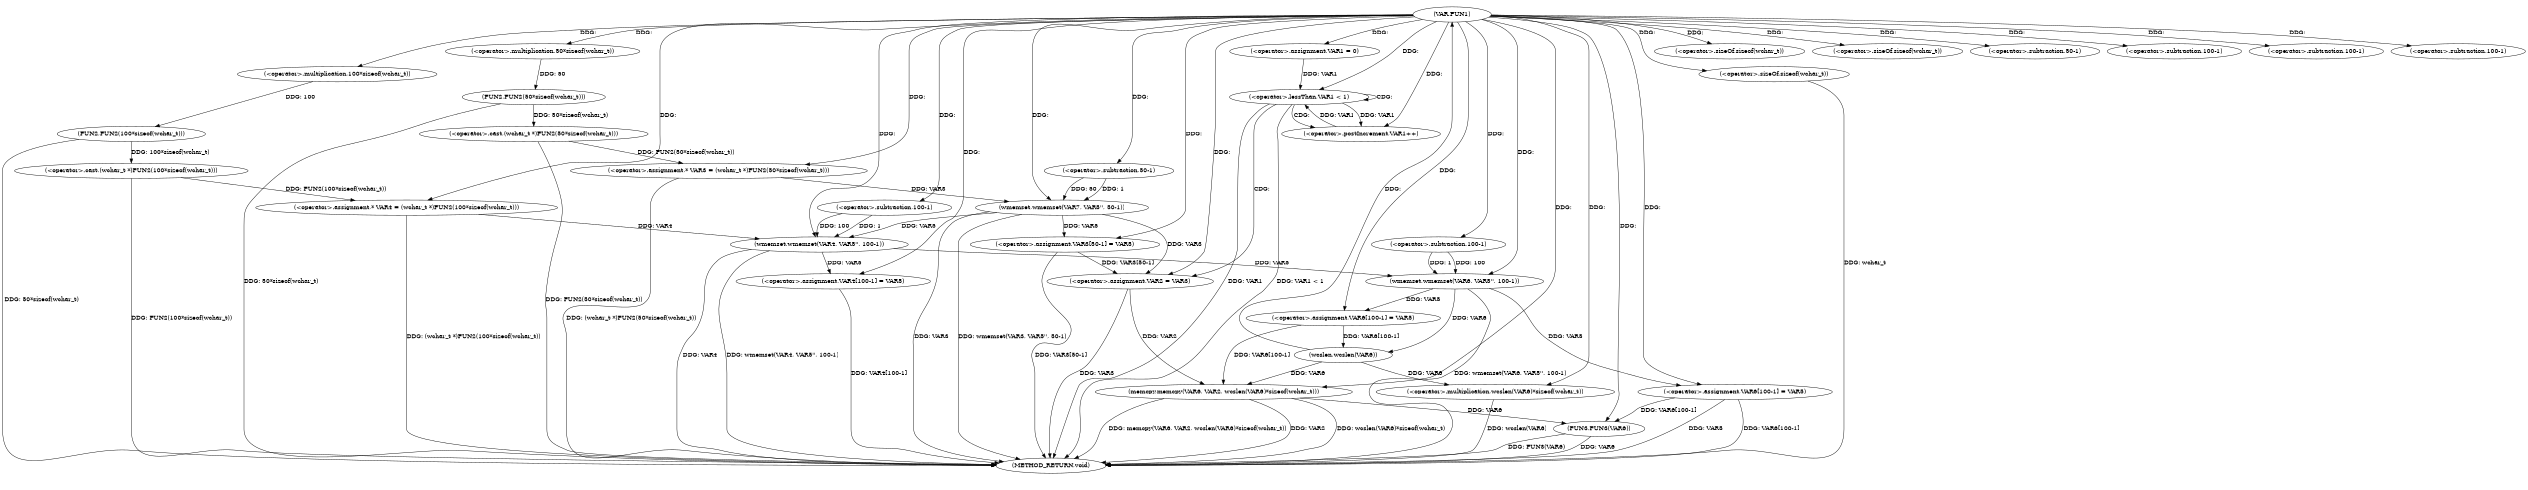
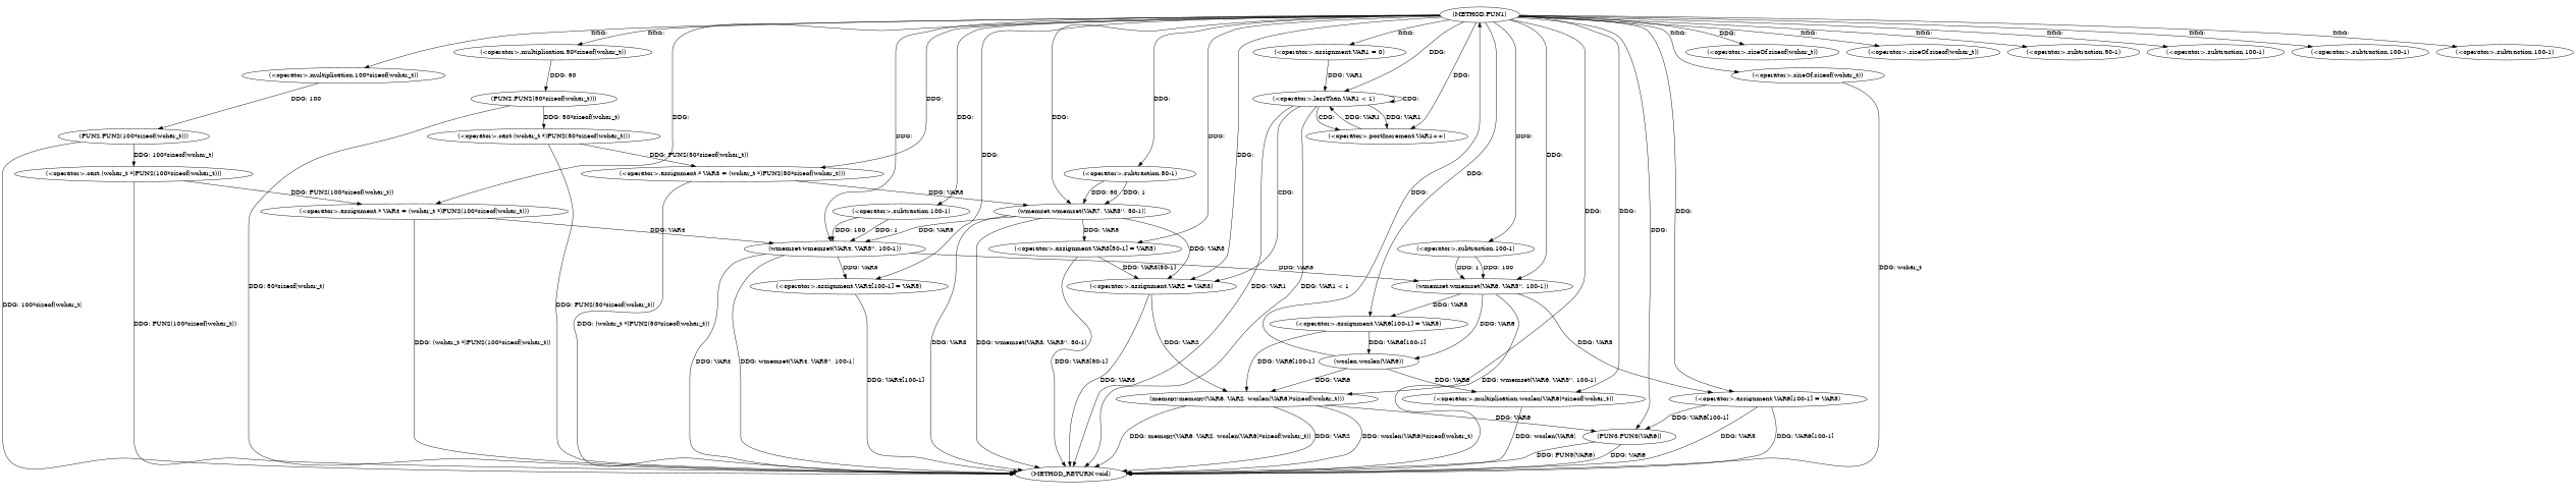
  digraph {
-   n1 [label="(VAR,FUN1)"]
+   n1 [label="(METHOD,FUN1)"]
    n2 [label="(<operator>.assignment,* VAR3 = (wchar_t *)FUN2(50*sizeof(wchar_t)))"]
    n3 [label="(<operator>.multiplication,50*sizeof(wchar_t))"]
    n4 [label="(<operator>.sizeOf,sizeof(wchar_t))"]
    n5 [label="(<operator>.assignment,* VAR4 = (wchar_t *)FUN2(100*sizeof(wchar_t)))"]
    n6 [label="(<operator>.multiplication,100*sizeof(wchar_t))"]
    n7 [label="(<operator>.sizeOf,sizeof(wchar_t))"]
    n8 [label="(wmemset,wmemset(VAR7, VAR5'', 50-1))"]
    n9 [label="(<operator>.subtraction,50-1)"]
    n10 [label="(<operator>.assignment,VAR3[50-1] = VAR5)"]
    n11 [label="(<operator>.subtraction,50-1)"]
    n12 [label="(wmemset,wmemset(VAR4, VAR5'', 100-1))"]
    n13 [label="(<operator>.subtraction,100-1)"]
    n14 [label="(<operator>.assignment,VAR4[100-1] = VAR5)"]
    n15 [label="(<operator>.subtraction,100-1)"]
    n16 [label="(<operator>.assignment,VAR1 = 0)"]
    n17 [label="(<operator>.lessThan,VAR1 < 1)"]
    n18 [label="(<operator>.postIncrement,VAR1++)"]
    n19 [label="(<operator>.assignment,VAR2 = VAR3)"]
    n20 [label="(wmemset,wmemset(VAR6, VAR5'', 100-1))"]
    n21 [label="(<operator>.subtraction,100-1)"]
    n22 [label="(<operator>.assignment,VAR6[100-1] = VAR5)"]
    n23 [label="(<operator>.subtraction,100-1)"]
    n24 [label="(memcpy,memcpy(VAR6, VAR2, wcslen(VAR6)*sizeof(wchar_t)))"]
    n25 [label="(<operator>.multiplication,wcslen(VAR6)*sizeof(wchar_t))"]
    n26 [label="(<operator>.sizeOf,sizeof(wchar_t))"]
    n27 [label="(<operator>.assignment,VAR6[100-1] = VAR5)"]
    n28 [label="(<operator>.subtraction,100-1)"]
    n29 [label="(FUN3,FUN3(VAR6))"]
    n30 [label="(METHOD_RETURN,void)"]
    n31 [label="(FUN2,FUN2(50*sizeof(wchar_t)))"]
    n32 [label="(FUN2,FUN2(100*sizeof(wchar_t)))"]
    n33 [label="(wcslen,wcslen(VAR6))"]
    n34 [label="(<operator>.cast,(wchar_t *)FUN2(50*sizeof(wchar_t)))"]
    n35 [label="(<operator>.cast,(wchar_t *)FUN2(100*sizeof(wchar_t)))"]
    n1 -> n2 [label="DDG: "]
    n1 -> n3 [label="DDG: "]
    n1 -> n4 [label="DDG: "]
    n1 -> n5 [label="DDG: "]
    n1 -> n6 [label="DDG: "]
    n1 -> n7 [label="DDG: "]
    n1 -> n8 [label="DDG: "]
    n1 -> n9 [label="DDG: "]
    n1 -> n10 [label="DDG: "]
    n1 -> n11 [label="DDG: "]
    n1 -> n12 [label="DDG: "]
    n1 -> n13 [label="DDG: "]
    n1 -> n14 [label="DDG: "]
    n1 -> n15 [label="DDG: "]
    n1 -> n16 [label="DDG: "]
    n1 -> n17 [label="DDG: "]
    n1 -> n18 [label="DDG: "]
    n1 -> n19 [label="DDG: "]
    n1 -> n20 [label="DDG: "]
    n1 -> n21 [label="DDG: "]
    n1 -> n22 [label="DDG: "]
    n1 -> n23 [label="DDG: "]
    n1 -> n24 [label="DDG: "]
    n1 -> n25 [label="DDG: "]
    n1 -> n26 [label="DDG: "]
    n1 -> n27 [label="DDG: "]
    n1 -> n28 [label="DDG: "]
    n1 -> n29 [label="DDG: "]
    n2 -> n8 [label="DDG: VAR3"]
    n2 -> n30 [label="DDG: (wchar_t *)FUN2(50*sizeof(wchar_t))"]
    n3 -> n31 [label="DDG: 50"]
    n5 -> n12 [label="DDG: VAR4"]
    n5 -> n30 [label="DDG: (wchar_t *)FUN2(100*sizeof(wchar_t))"]
    n6 -> n32 [label="DDG: 100"]
    n8 -> n10 [label="DDG: VAR5"]
    n8 -> n12 [label="DDG: VAR5"]
    n8 -> n19 [label="DDG: VAR3"]
    n8 -> n30 [label="DDG: VAR3"]
    n8 -> n30 [label="DDG: wmemset(VAR3, VAR5'', 50-1)"]
    n9 -> n8 [label="DDG: 50"]
    n9 -> n8 [label="DDG: 1"]
    n10 -> n19 [label="DDG: VAR3[50-1]"]
    n10 -> n30 [label="DDG: VAR3[50-1]"]
    n12 -> n14 [label="DDG: VAR5"]
    n12 -> n20 [label="DDG: VAR5"]
    n12 -> n30 [label="DDG: VAR4"]
    n12 -> n30 [label="DDG: wmemset(VAR4, VAR5'', 100-1)"]
    n13 -> n12 [label="DDG: 100"]
    n13 -> n12 [label="DDG: 1"]
    n14 -> n30 [label="DDG: VAR4[100-1]"]
    n16 -> n17 [label="DDG: VAR1"]
    n17 -> n17 [label="CDG: "]
    n17 -> n18 [label="DDG: VAR1"]
    n17 -> n18 [label="CDG: "]
    n17 -> n19 [label="CDG: "]
    n17 -> n30 [label="DDG: VAR1 < 1"]
    n17 -> n30 [label="DDG: VAR1"]
    n18 -> n17 [label="DDG: VAR1"]
    n19 -> n24 [label="DDG: VAR2"]
    n19 -> n30 [label="DDG: VAR3"]
    n20 -> n22 [label="DDG: VAR5"]
    n20 -> n27 [label="DDG: VAR5"]
    n20 -> n30 [label="DDG: wmemset(VAR6, VAR5'', 100-1)"]
    n20 -> n33 [label="DDG: VAR6"]
    n21 -> n20 [label="DDG: 100"]
    n21 -> n20 [label="DDG: 1"]
    n22 -> n24 [label="DDG: VAR6[100-1]"]
    n22 -> n33 [label="DDG: VAR6[100-1]"]
    n24 -> n29 [label="DDG: VAR6"]
    n24 -> n30 [label="DDG: wcslen(VAR6)*sizeof(wchar_t)"]
    n24 -> n30 [label="DDG: memcpy(VAR6, VAR2, wcslen(VAR6)*sizeof(wchar_t))"]
    n24 -> n30 [label="DDG: VAR2"]
    n25 -> n30 [label="DDG: wcslen(VAR6)"]
    n26 -> n30 [label="DDG: wchar_t"]
    n27 -> n29 [label="DDG: VAR6[100-1]"]
    n27 -> n30 [label="DDG: VAR6[100-1]"]
    n27 -> n30 [label="DDG: VAR5"]
    n29 -> n30 [label="DDG: VAR6"]
    n29 -> n30 [label="DDG: FUN3(VAR6)"]
    n31 -> n30 [label="DDG: 50*sizeof(wchar_t)"]
    n31 -> n34 [label="DDG: 50*sizeof(wchar_t)"]
-   n32 -> n30 [label="DDG: 50*sizeof(wchar_t)"]
+   n32 -> n30 [label="DDG: 100*sizeof(wchar_t)"]
    n32 -> n35 [label="DDG: 100*sizeof(wchar_t)"]
    n33 -> n1 [label="DDG: "]
    n33 -> n24 [label="DDG: VAR6"]
    n33 -> n25 [label="DDG: VAR6"]
    n34 -> n2 [label="DDG: FUN2(50*sizeof(wchar_t))"]
    n34 -> n30 [label="DDG: FUN2(50*sizeof(wchar_t))"]
    n35 -> n5 [label="DDG: FUN2(100*sizeof(wchar_t))"]
    n35 -> n30 [label="DDG: FUN2(100*sizeof(wchar_t))"]
  }
